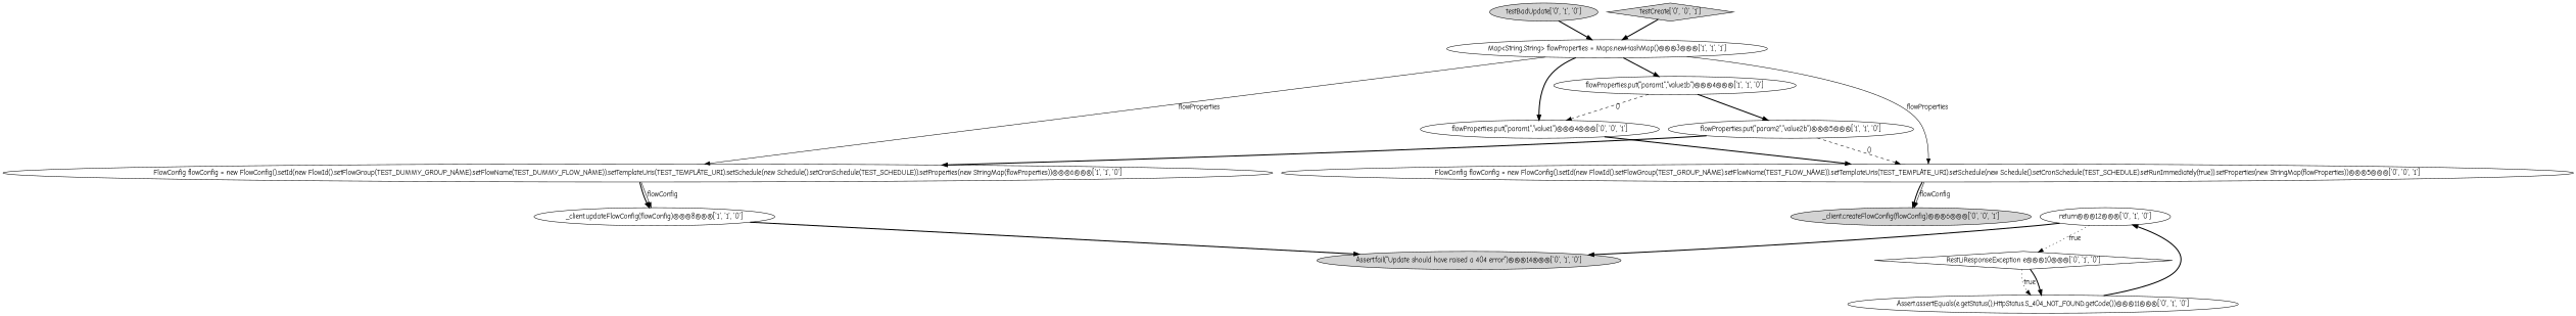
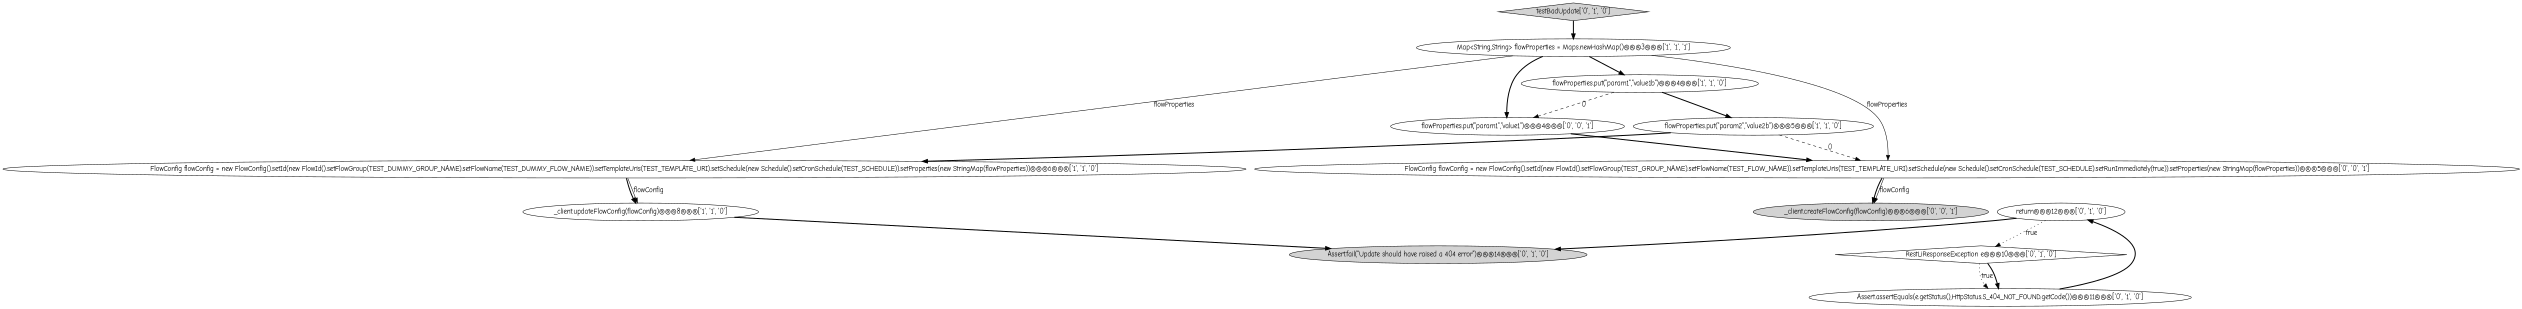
  digraph {
    fontname="Comic Neue"
    node [fillcolor=white fontname="Comic Neue" shape=ellipse style=filled]
    edge [fontname="Comic Neue" style=bold]
    n1 [label="flowProperties.put(\"param1\",\"value1b\")@@@4@@@['1', '1', '0']"]
    n2 [label="flowProperties.put(\"param1\",\"value1\")@@@4@@@['0', '0', '1']"]
    n3 [label="flowProperties.put(\"param2\",\"value2b\")@@@5@@@['1', '1', '0']"]
    n4 [label="FlowConfig flowConfig = new FlowConfig().setId(new FlowId().setFlowGroup(TEST_GROUP_NAME).setFlowName(TEST_FLOW_NAME)).setTemplateUris(TEST_TEMPLATE_URI).setSchedule(new Schedule().setCronSchedule(TEST_SCHEDULE).setRunImmediately(true)).setProperties(new StringMap(flowProperties))@@@5@@@['0', '0', '1']"]
    n5 [label="FlowConfig flowConfig = new FlowConfig().setId(new FlowId().setFlowGroup(TEST_DUMMY_GROUP_NAME).setFlowName(TEST_DUMMY_FLOW_NAME)).setTemplateUris(TEST_TEMPLATE_URI).setSchedule(new Schedule().setCronSchedule(TEST_SCHEDULE)).setProperties(new StringMap(flowProperties))@@@6@@@['1', '1', '0']"]
    n6 [label="return@@@12@@@['0', '1', '0']"]
    n7 [fillcolor=lightgray label="Assert.fail(\"Update should have raised a 404 error\")@@@14@@@['0', '1', '0']"]
    n8 [label="RestLiResponseException e@@@10@@@['0', '1', '0']" shape=diamond]
-   n9 [fillcolor=lightgray label="testBadUpdate['0', '1', '0']"]
+   n9 [fillcolor=lightgray label="testBadUpdate['0', '1', '0']" shape=diamond]
    n10 [label="Map<String,String> flowProperties = Maps.newHashMap()@@@3@@@['1', '1', '1']"]
-   n11 [fillcolor=lightgray label="testCreate['0', '0', '1']" shape=diamond]
    n12 [fillcolor=lightgray label="_client.createFlowConfig(flowConfig)@@@6@@@['0', '0', '1']"]
    n13 [label="Assert.assertEquals(e.getStatus(),HttpStatus.S_404_NOT_FOUND.getCode())@@@11@@@['0', '1', '0']"]
    n14 [label="_client.updateFlowConfig(flowConfig)@@@8@@@['1', '1', '0']"]
    n1 -> n2 [label=0 style=dashed]
    n1 -> n3
    n2 -> n4
    n3 -> n4 [label=0 style=dashed]
    n3 -> n5
    n4 -> n12
    n4 -> n12 [label=flowConfig style=solid]
    n5 -> n14
    n5 -> n14 [label=flowConfig style=solid]
    n6 -> n7
    n6 -> n8 [label=true style=dotted]
    n8 -> n13 [label=true style=dotted]
    n8 -> n13
    n9 -> n10
    n10 -> n1
    n10 -> n2
    n10 -> n4 [label=flowProperties style=solid]
    n10 -> n5 [label=flowProperties style=solid]
-   n11 -> n10
    n13 -> n6
    n14 -> n7
  }
